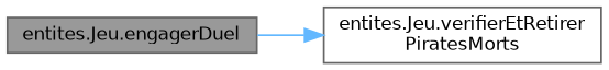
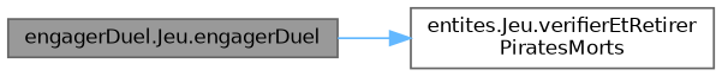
  digraph {
    rankdir=LR
    node [fontname=Helvetica fontsize=10 shape=box style=filled]
-   n1 [color=gray40 fillcolor=grey60 fontcolor=black height=0.2 label="entites.Jeu.engagerDuel" width=0.4]
+   n1 [color=gray40 fillcolor=grey60 fontcolor=black height=0.2 label="engagerDuel.Jeu.engagerDuel" width=0.4]
    n2 [color=grey40 fillcolor=white height=0.2 label="entites.Jeu.verifierEtRetirer\lPiratesMorts" width=0.4]
    n1 -> n2 [color=steelblue1 fontname=Helvetica fontsize=10 labelfontname=Helvetica labelfontsize=10 style=solid]
  }
